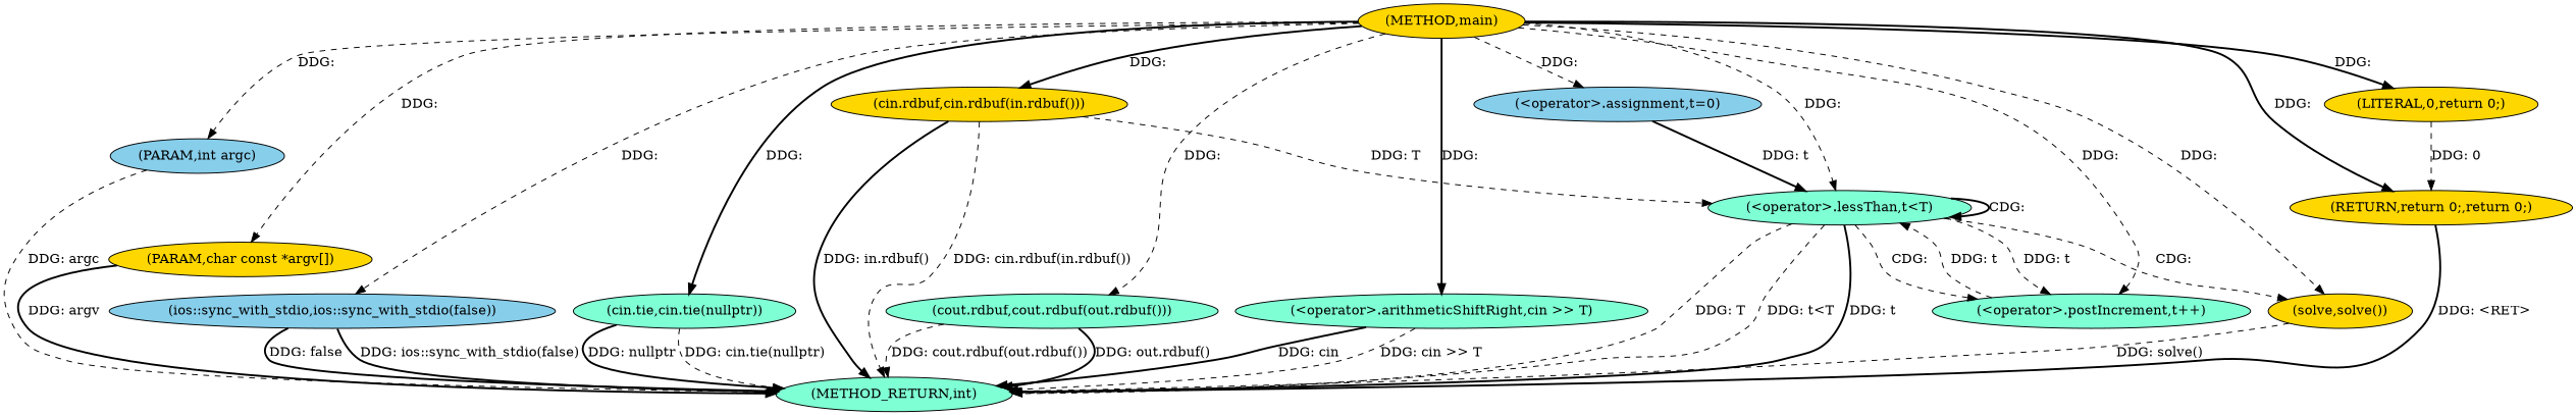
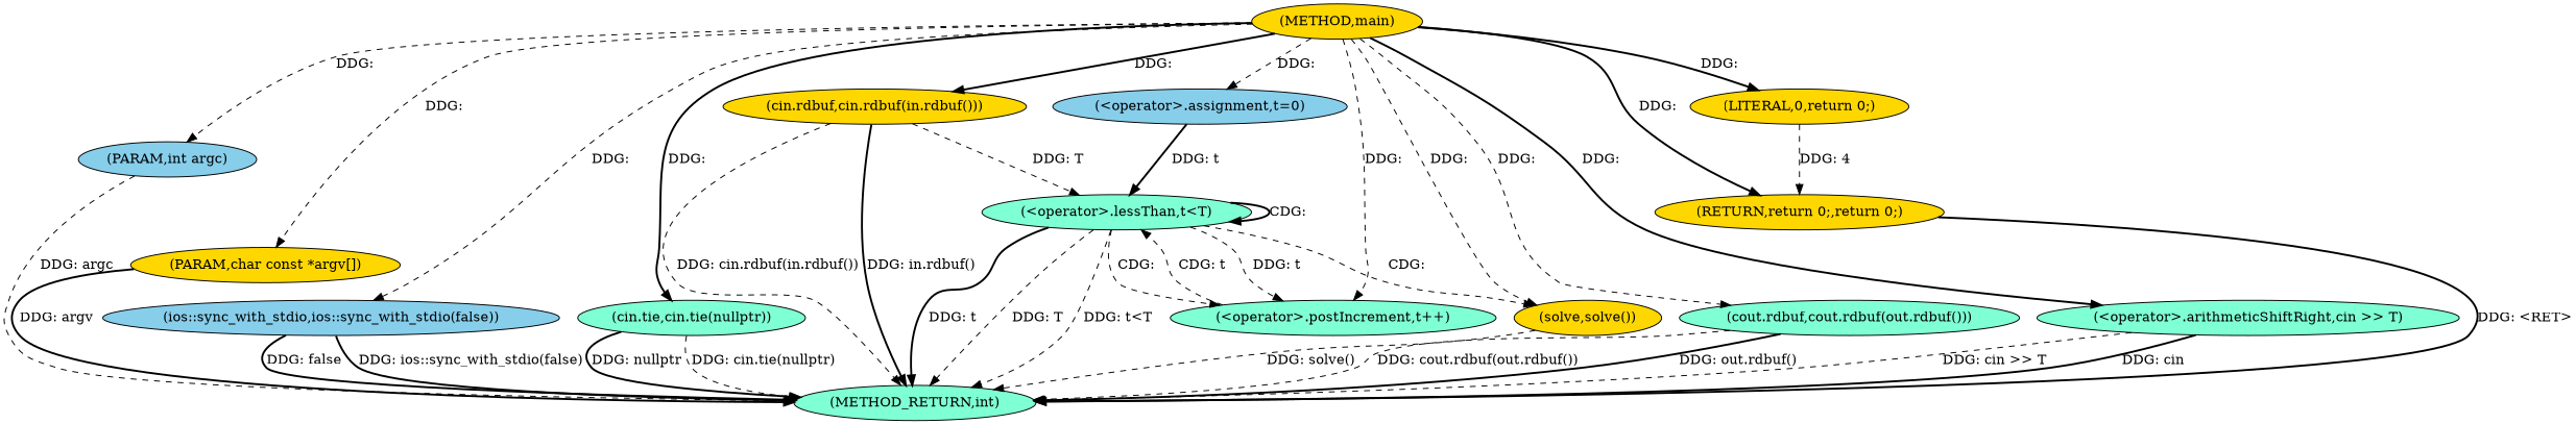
  digraph {
    node [fillcolor=gold style=filled]
    edge [style=dashed]
    n1 [label="(METHOD,main)"]
    n2 [fillcolor=skyblue label="(PARAM,int argc)"]
    n3 [label="(PARAM,char const *argv[])"]
    n4 [fillcolor=skyblue label="(ios::sync_with_stdio,ios::sync_with_stdio(false))"]
    n5 [fillcolor=aquamarine label="(cin.tie,cin.tie(nullptr))"]
    n6 [label="(cin.rdbuf,cin.rdbuf(in.rdbuf()))"]
    n7 [fillcolor=aquamarine label="(cout.rdbuf,cout.rdbuf(out.rdbuf()))"]
    n8 [fillcolor=aquamarine label="(<operator>.arithmeticShiftRight,cin >> T)"]
    n9 [label="(RETURN,return 0;,return 0;)"]
    n10 [fillcolor=skyblue label="(<operator>.assignment,t=0)"]
    n11 [fillcolor=aquamarine label="(<operator>.lessThan,t<T)"]
    n12 [fillcolor=aquamarine label="(<operator>.postIncrement,t++)"]
    n13 [label="(solve,solve())"]
    n14 [label="(LITERAL,0,return 0;)"]
    n15 [fillcolor=aquamarine label="(METHOD_RETURN,int)"]
    n1 -> n2 [label="DDG: "]
    n1 -> n3 [label="DDG: "]
    n1 -> n4 [label="DDG: "]
    n1 -> n5 [label="DDG: " style=bold]
    n1 -> n6 [label="DDG: " style=bold]
    n1 -> n7 [label="DDG: "]
    n1 -> n8 [label="DDG: " style=bold]
    n1 -> n9 [label="DDG: " style=bold]
    n1 -> n10 [label="DDG: "]
-   n1 -> n11 [label="DDG: "]
    n1 -> n12 [label="DDG: "]
    n1 -> n13 [label="DDG: "]
    n1 -> n14 [label="DDG: " style=bold]
    n2 -> n15 [label="DDG: argc"]
    n3 -> n15 [label="DDG: argv" style=bold]
    n4 -> n15 [label="DDG: ios::sync_with_stdio(false)" style=bold]
    n4 -> n15 [label="DDG: false" style=bold]
    n5 -> n15 [label="DDG: cin.tie(nullptr)"]
    n5 -> n15 [label="DDG: nullptr" style=bold]
    n6 -> n11 [label="DDG: T"]
    n6 -> n15 [label="DDG: in.rdbuf()" style=bold]
    n6 -> n15 [label="DDG: cin.rdbuf(in.rdbuf())"]
    n7 -> n15 [label="DDG: out.rdbuf()" style=bold]
    n7 -> n15 [label="DDG: cout.rdbuf(out.rdbuf())"]
    n8 -> n15 [label="DDG: cin >> T"]
    n8 -> n15 [label="DDG: cin" style=bold]
    n9 -> n15 [label="DDG: <RET>" style=bold]
    n10 -> n11 [label="DDG: t" style=bold]
    n11 -> n11 [label="CDG: " style=bold]
    n11 -> n12 [label="DDG: t"]
    n11 -> n12 [label="CDG: "]
    n11 -> n13 [label="CDG: "]
    n11 -> n15 [label="DDG: t" style=bold]
    n11 -> n15 [label="DDG: T"]
    n11 -> n15 [label="DDG: t<T"]
-   n12 -> n11 [label="DDG: t"]
+   n12 -> n11 [label="CDG: t"]
    n13 -> n15 [label="DDG: solve()"]
-   n14 -> n9 [label="DDG: 0"]
+   n14 -> n9 [label="DDG: 4"]
  }
